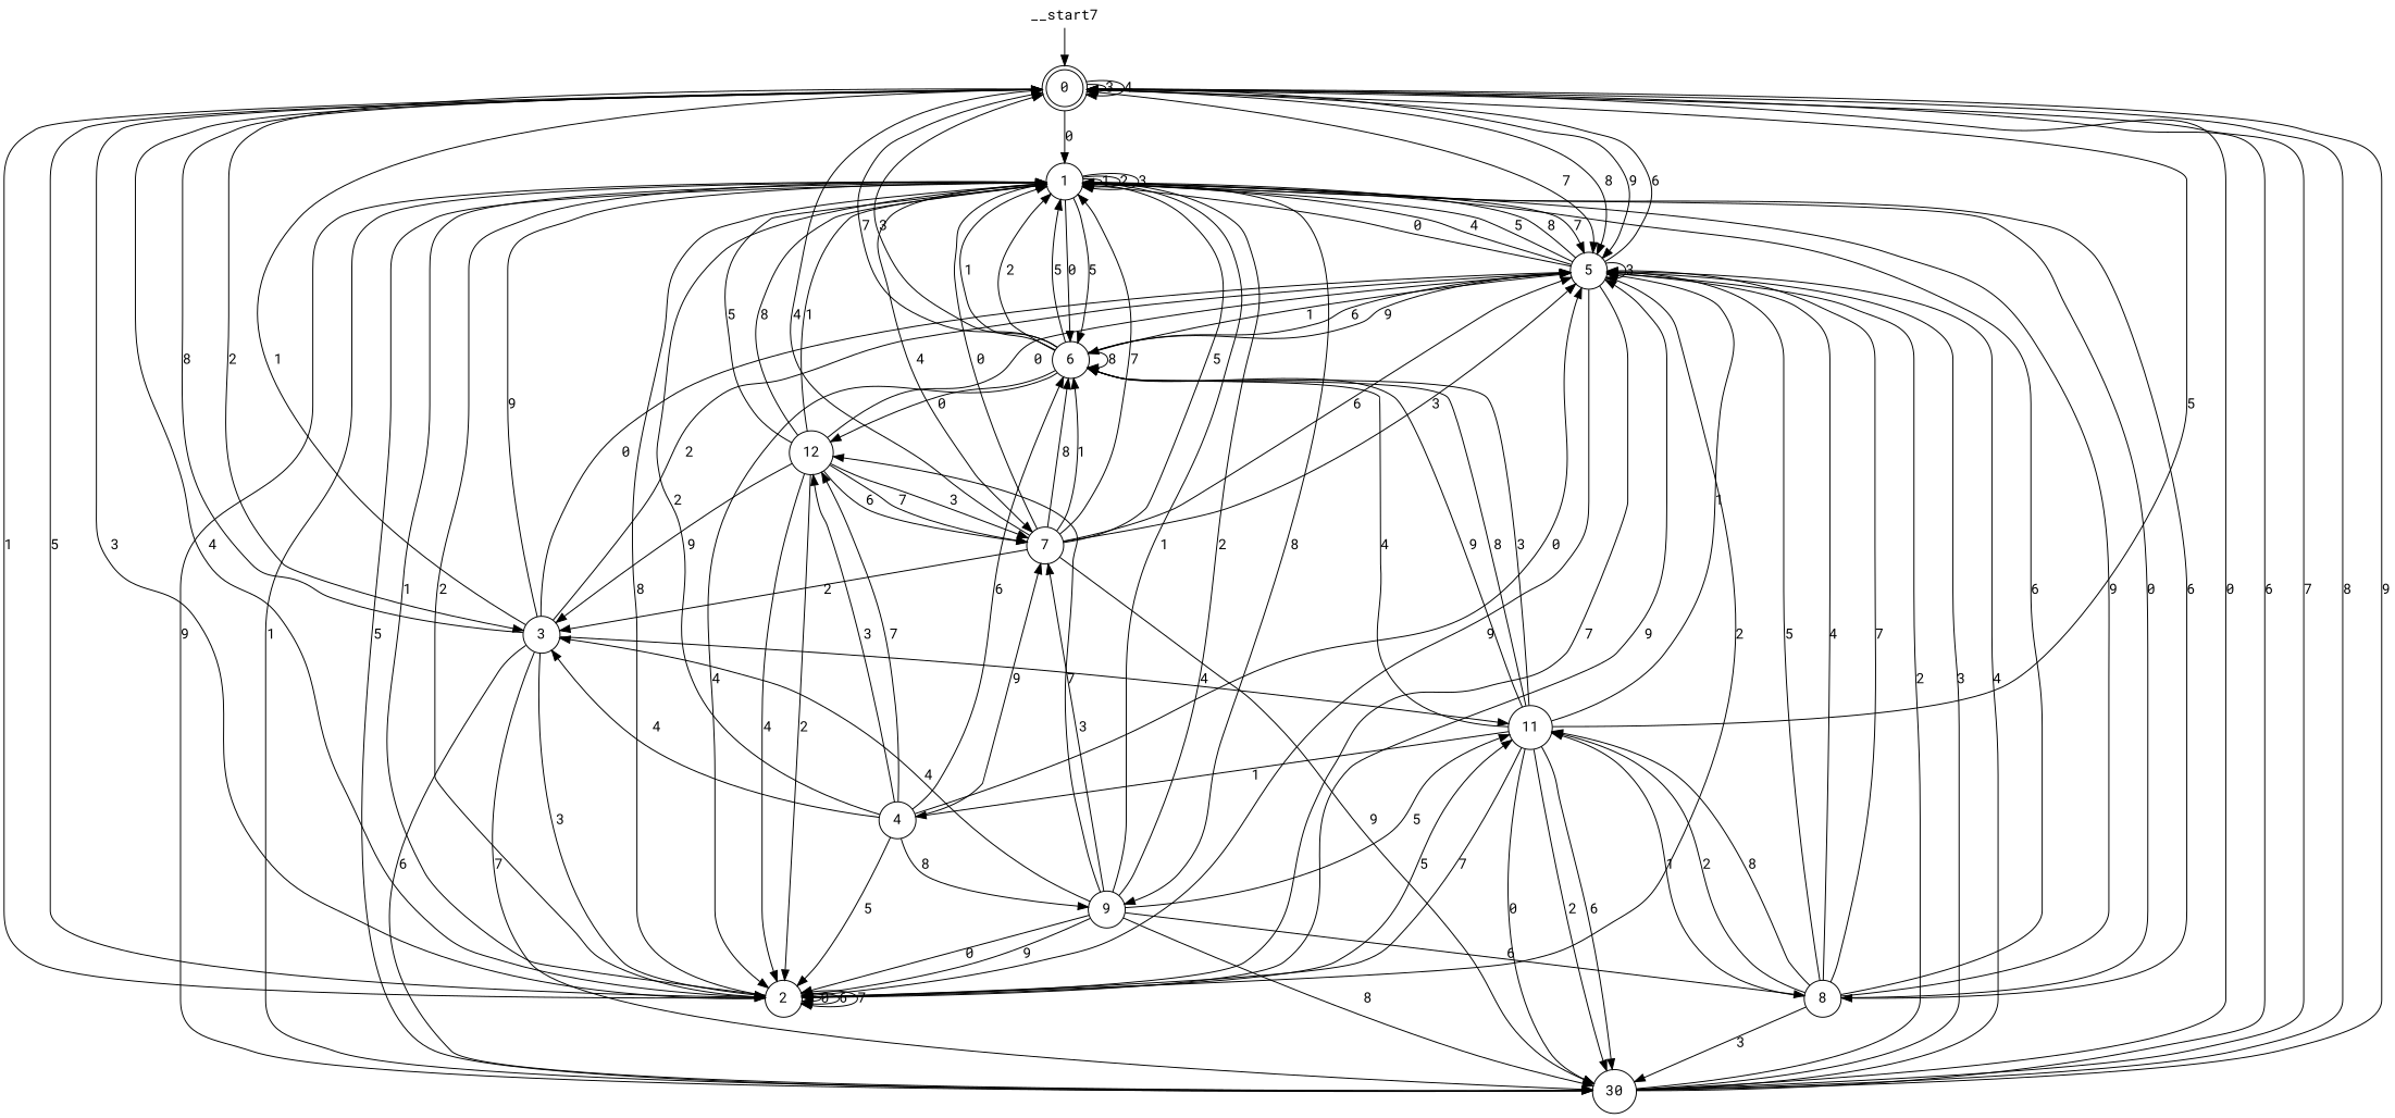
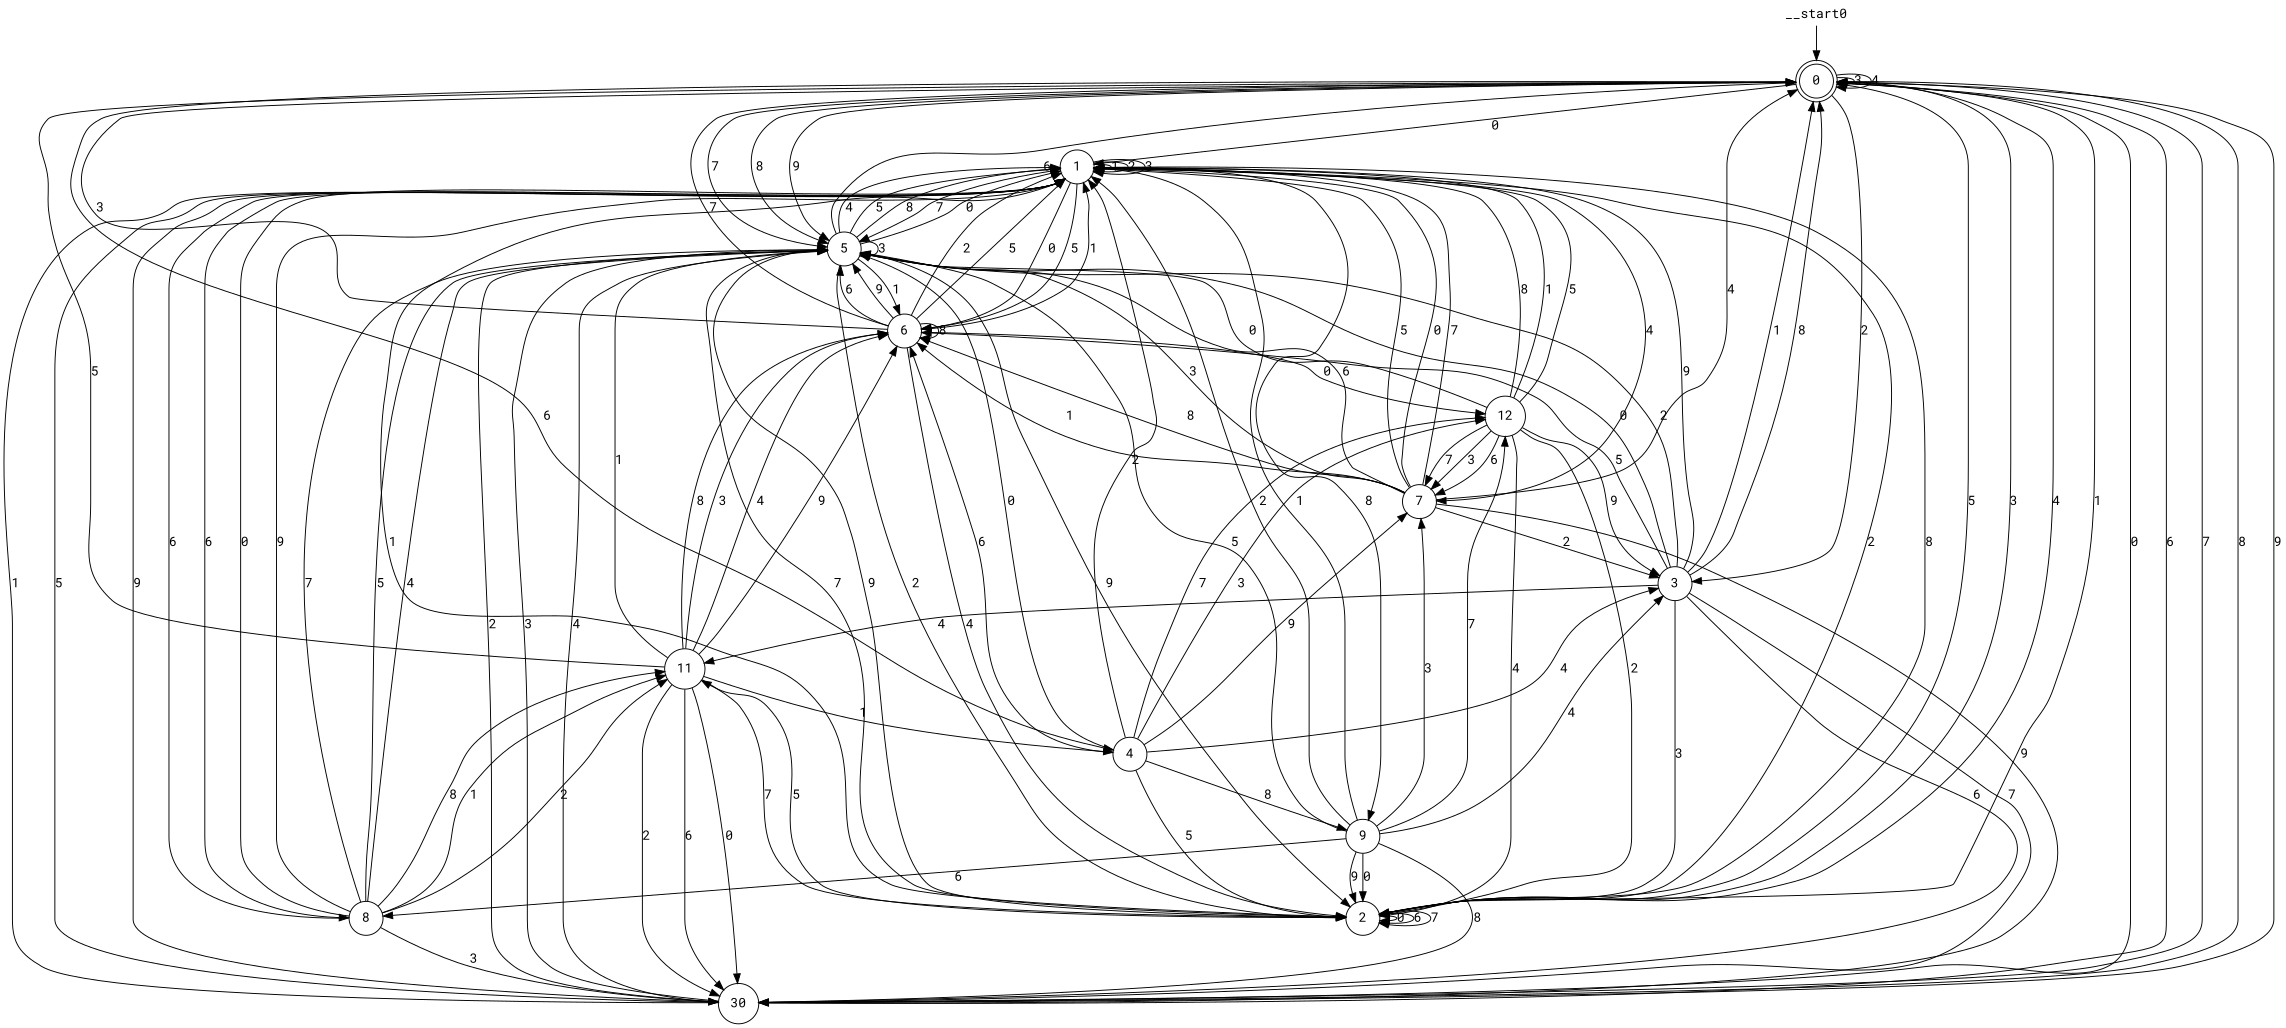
  digraph {
    fontname="Roboto Mono"
    node [fontname="Roboto Mono" shape=circle]
    edge [fontname="Roboto Mono"]
    n1 [label=0 shape=doublecircle]
    n2 [label=1]
    n3 [label=2]
    n4 [label=3]
    n5 [label=4]
    n6 [label=5]
    n7 [label=6]
    n8 [label=7]
    n9 [label=8]
    n10 [label=9]
    n11 [label=30]
    n12 [label=11]
    n13 [label=12]
-   __start0 [height=0 shape=none width=0 label=__start7]
+   __start0 [height=0 shape=none width=0]
    n1 -> n1 [label=3]
    n1 -> n1 [label=4]
    n1 -> n2 [label=0]
    n1 -> n3 [label=1]
    n1 -> n3 [label=5]
    n1 -> n4 [label=2]
+   n1 -> n5 [label=6]
    n1 -> n6 [label=7]
    n1 -> n6 [label=8]
    n1 -> n6 [label=9]
    n2 -> n2 [label=1]
    n2 -> n2 [label=2]
    n2 -> n2 [label=3]
    n2 -> n6 [label=7]
    n2 -> n7 [label=0]
    n2 -> n7 [label=5]
    n2 -> n8 [label=4]
    n2 -> n9 [label=6]
    n2 -> n10 [label=8]
    n2 -> n11 [label=9]
    n3 -> n1 [label=3]
    n3 -> n1 [label=4]
    n3 -> n2 [label=1]
    n3 -> n2 [label=2]
    n3 -> n2 [label=8]
    n3 -> n3 [label=0]
    n3 -> n3 [label=6]
    n3 -> n3 [label=7]
    n3 -> n6 [label=9]
    n3 -> n12 [label=5]
    n4 -> n1 [label=1]
    n4 -> n1 [label=8]
    n4 -> n2 [label=9]
    n4 -> n3 [label=3]
    n4 -> n6 [label=0]
    n4 -> n6 [label=2]
+   n4 -> n7 [label=5]
    n4 -> n11 [label=6]
    n4 -> n11 [label=7]
    n4 -> n12 [label=4]
    n5 -> n2 [label=2]
    n5 -> n3 [label=5]
    n5 -> n4 [label=4]
    n5 -> n6 [label=0]
    n5 -> n7 [label=6]
    n5 -> n8 [label=9]
    n5 -> n10 [label=8]
    n5 -> n13 [label=3]
    n5 -> n13 [label=7]
    n6 -> n1 [label=6]
    n6 -> n2 [label=0]
    n6 -> n2 [label=4]
    n6 -> n2 [label=5]
    n6 -> n2 [label=8]
    n6 -> n3 [label=2]
    n6 -> n3 [label=7]
    n6 -> n3 [label=9]
    n6 -> n6 [label=3]
    n6 -> n7 [label=1]
    n7 -> n1 [label=3]
    n7 -> n1 [label=7]
    n7 -> n2 [label=1]
    n7 -> n2 [label=2]
    n7 -> n2 [label=5]
    n7 -> n3 [label=4]
    n7 -> n6 [label=6]
    n7 -> n6 [label=9]
    n7 -> n7 [label=8]
    n7 -> n13 [label=0]
    n8 -> n1 [label=4]
    n8 -> n2 [label=0]
    n8 -> n2 [label=5]
    n8 -> n2 [label=7]
    n8 -> n4 [label=2]
    n8 -> n6 [label=3]
    n8 -> n6 [label=6]
    n8 -> n7 [label=1]
    n8 -> n7 [label=8]
    n8 -> n11 [label=9]
    n9 -> n2 [label=0]
    n9 -> n2 [label=6]
    n9 -> n2 [label=9]
    n9 -> n6 [label=4]
    n9 -> n6 [label=5]
    n9 -> n6 [label=7]
    n9 -> n11 [label=3]
    n9 -> n12 [label=1]
    n9 -> n12 [label=2]
    n9 -> n12 [label=8]
    n10 -> n2 [label=1]
    n10 -> n2 [label=2]
    n10 -> n3 [label=0]
    n10 -> n3 [label=9]
    n10 -> n4 [label=4]
-   n10 -> n12 [label=5]
+   n10 -> n6 [label=5]
    n10 -> n8 [label=3]
    n10 -> n9 [label=6]
    n10 -> n11 [label=8]
    n10 -> n13 [label=7]
    n11 -> n1 [label=0]
    n11 -> n1 [label=6]
    n11 -> n1 [label=7]
    n11 -> n1 [label=8]
    n11 -> n1 [label=9]
    n11 -> n2 [label=1]
    n11 -> n2 [label=5]
    n11 -> n6 [label=2]
    n11 -> n6 [label=3]
    n11 -> n6 [label=4]
    n12 -> n1 [label=5]
    n12 -> n3 [label=7]
    n12 -> n5 [label=1]
    n12 -> n6 [label=1]
    n12 -> n7 [label=3]
    n12 -> n7 [label=4]
    n12 -> n7 [label=8]
    n12 -> n7 [label=9]
    n12 -> n11 [label=0]
    n12 -> n11 [label=2]
    n12 -> n11 [label=6]
    n13 -> n2 [label=1]
    n13 -> n2 [label=5]
    n13 -> n2 [label=8]
    n13 -> n3 [label=2]
    n13 -> n3 [label=4]
    n13 -> n4 [label=9]
    n13 -> n6 [label=0]
    n13 -> n8 [label=3]
    n13 -> n8 [label=6]
    n13 -> n8 [label=7]
    __start0 -> n1
  }
